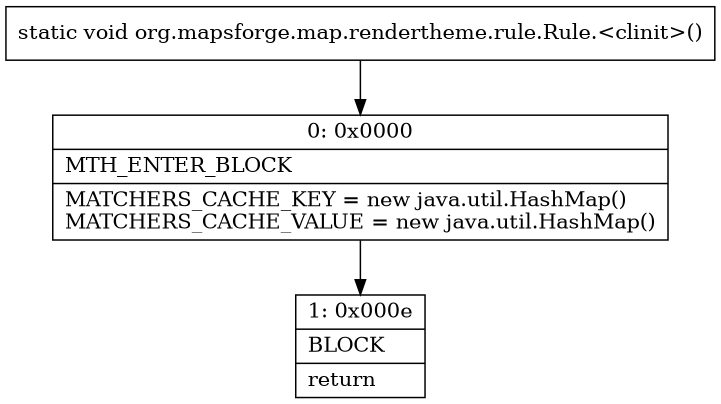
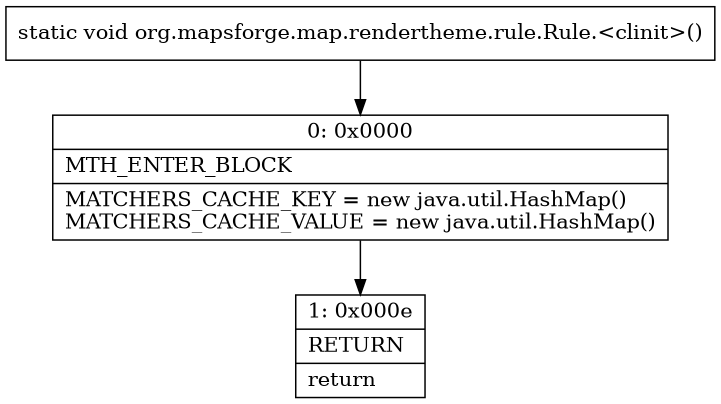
  digraph {
    node [shape=record]
    n1 [label="{0\:\ 0x0000|MTH_ENTER_BLOCK\l|MATCHERS_CACHE_KEY = new java.util.HashMap()\lMATCHERS_CACHE_VALUE = new java.util.HashMap()\l}"]
-   n2 [label="{1\:\ 0x000e|BLOCK\l|return\l}"]
+   n2 [label="{1\:\ 0x000e|RETURN\l|return\l}"]
    n3 [label="{static void org.mapsforge.map.rendertheme.rule.Rule.\<clinit\>() }"]
    n1 -> n2
    n3 -> n1
  }
